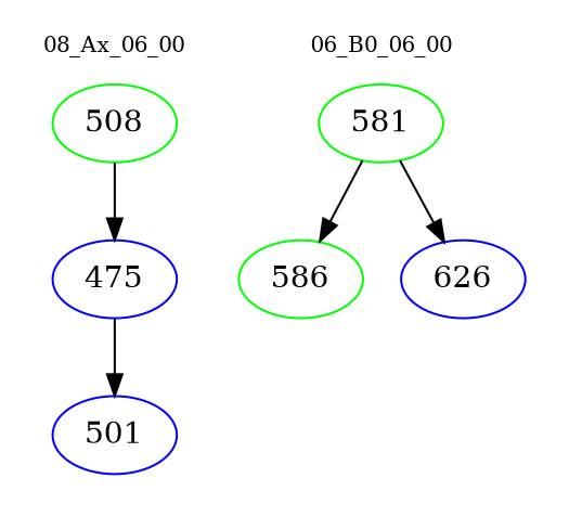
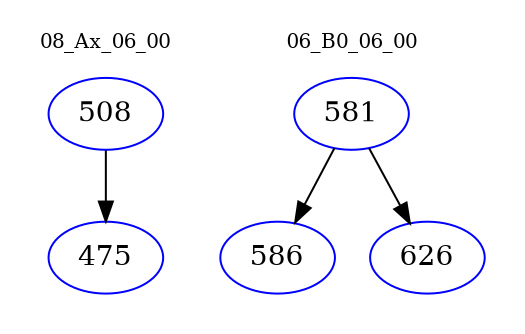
  digraph {
    node [color=blue]
    edge [color=black]
-   n1 [color=green label=508]
+   n1 [label=508]
    n2 [label=475]
-   n3 [label=501]
-   n4 [color=green label=586]
-   n5 [color=green label=581]
+   n4 [label=586]
+   n5 [label=581]
    n6 [label=626]
    subgraph cluster_1 {
      color=white
      fontsize=10
      label="08_Ax_06_00"
      n1
      n2
-     n3
    }
    subgraph cluster_2 {
      color=white
      fontsize=10
      label="06_B0_06_00"
      n4
      n5
      n6
    }
    n1 -> n2
-   n2 -> n3
    n5 -> n4
    n5 -> n6
  }
